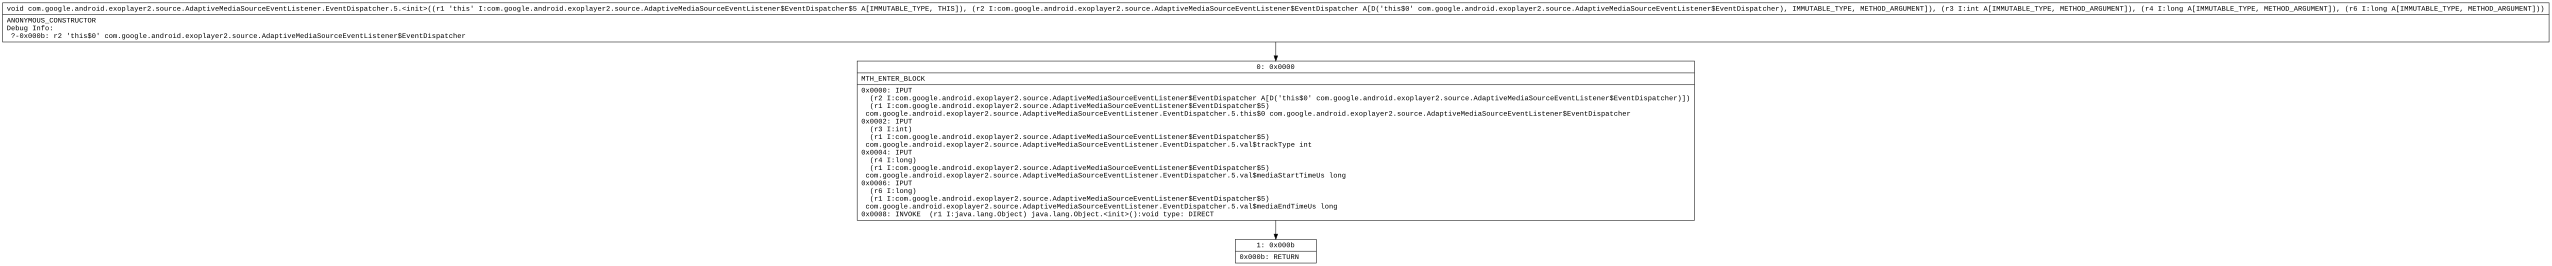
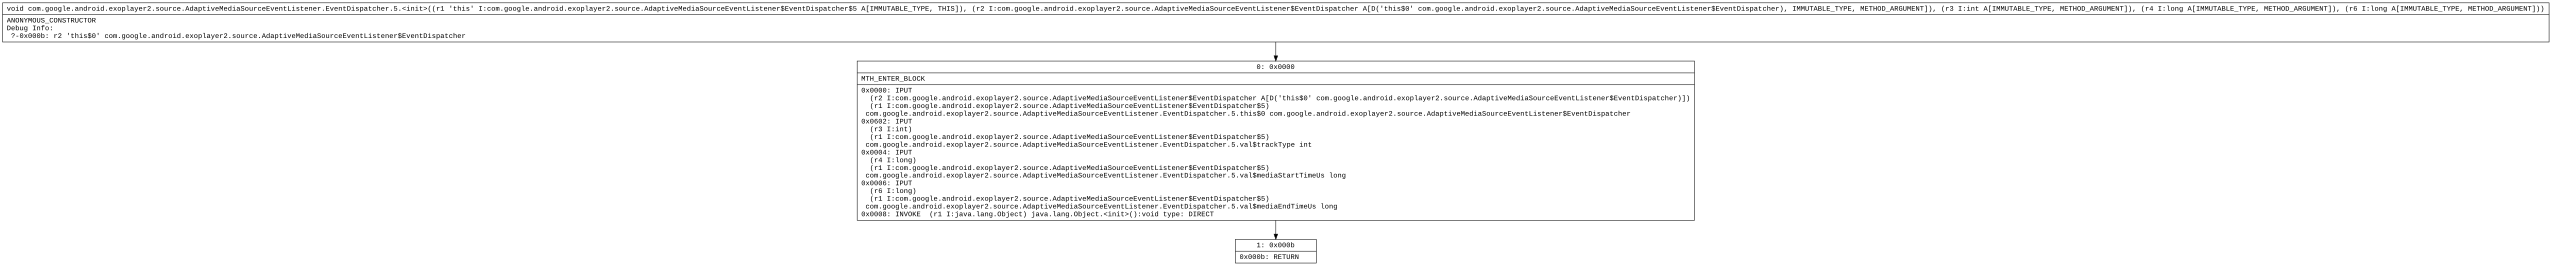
  digraph {
    fontname="Liberation Mono"
    node [shape=record fontname="Liberation Mono"]
    edge [fontname="Liberation Mono"]
-   n1 [label="{0\:\ 0x0000|MTH_ENTER_BLOCK\l|0x0000: IPUT  \l  (r2 I:com.google.android.exoplayer2.source.AdaptiveMediaSourceEventListener$EventDispatcher A[D('this$0' com.google.android.exoplayer2.source.AdaptiveMediaSourceEventListener$EventDispatcher)])\l  (r1 I:com.google.android.exoplayer2.source.AdaptiveMediaSourceEventListener$EventDispatcher$5)\l com.google.android.exoplayer2.source.AdaptiveMediaSourceEventListener.EventDispatcher.5.this$0 com.google.android.exoplayer2.source.AdaptiveMediaSourceEventListener$EventDispatcher \l0x0002: IPUT  \l  (r3 I:int)\l  (r1 I:com.google.android.exoplayer2.source.AdaptiveMediaSourceEventListener$EventDispatcher$5)\l com.google.android.exoplayer2.source.AdaptiveMediaSourceEventListener.EventDispatcher.5.val$trackType int \l0x0004: IPUT  \l  (r4 I:long)\l  (r1 I:com.google.android.exoplayer2.source.AdaptiveMediaSourceEventListener$EventDispatcher$5)\l com.google.android.exoplayer2.source.AdaptiveMediaSourceEventListener.EventDispatcher.5.val$mediaStartTimeUs long \l0x0006: IPUT  \l  (r6 I:long)\l  (r1 I:com.google.android.exoplayer2.source.AdaptiveMediaSourceEventListener$EventDispatcher$5)\l com.google.android.exoplayer2.source.AdaptiveMediaSourceEventListener.EventDispatcher.5.val$mediaEndTimeUs long \l0x0008: INVOKE  (r1 I:java.lang.Object) java.lang.Object.\<init\>():void type: DIRECT \l}"]
+   n1 [label="{0\:\ 0x0000|MTH_ENTER_BLOCK\l|0x0000: IPUT  \l  (r2 I:com.google.android.exoplayer2.source.AdaptiveMediaSourceEventListener$EventDispatcher A[D('this$0' com.google.android.exoplayer2.source.AdaptiveMediaSourceEventListener$EventDispatcher)])\l  (r1 I:com.google.android.exoplayer2.source.AdaptiveMediaSourceEventListener$EventDispatcher$5)\l com.google.android.exoplayer2.source.AdaptiveMediaSourceEventListener.EventDispatcher.5.this$0 com.google.android.exoplayer2.source.AdaptiveMediaSourceEventListener$EventDispatcher \l0x0602: IPUT  \l  (r3 I:int)\l  (r1 I:com.google.android.exoplayer2.source.AdaptiveMediaSourceEventListener$EventDispatcher$5)\l com.google.android.exoplayer2.source.AdaptiveMediaSourceEventListener.EventDispatcher.5.val$trackType int \l0x0004: IPUT  \l  (r4 I:long)\l  (r1 I:com.google.android.exoplayer2.source.AdaptiveMediaSourceEventListener$EventDispatcher$5)\l com.google.android.exoplayer2.source.AdaptiveMediaSourceEventListener.EventDispatcher.5.val$mediaStartTimeUs long \l0x0006: IPUT  \l  (r6 I:long)\l  (r1 I:com.google.android.exoplayer2.source.AdaptiveMediaSourceEventListener$EventDispatcher$5)\l com.google.android.exoplayer2.source.AdaptiveMediaSourceEventListener.EventDispatcher.5.val$mediaEndTimeUs long \l0x0008: INVOKE  (r1 I:java.lang.Object) java.lang.Object.\<init\>():void type: DIRECT \l}"]
    n2 [label="{1\:\ 0x000b|0x000b: RETURN   \l}"]
    n3 [label="{void com.google.android.exoplayer2.source.AdaptiveMediaSourceEventListener.EventDispatcher.5.\<init\>((r1 'this' I:com.google.android.exoplayer2.source.AdaptiveMediaSourceEventListener$EventDispatcher$5 A[IMMUTABLE_TYPE, THIS]), (r2 I:com.google.android.exoplayer2.source.AdaptiveMediaSourceEventListener$EventDispatcher A[D('this$0' com.google.android.exoplayer2.source.AdaptiveMediaSourceEventListener$EventDispatcher), IMMUTABLE_TYPE, METHOD_ARGUMENT]), (r3 I:int A[IMMUTABLE_TYPE, METHOD_ARGUMENT]), (r4 I:long A[IMMUTABLE_TYPE, METHOD_ARGUMENT]), (r6 I:long A[IMMUTABLE_TYPE, METHOD_ARGUMENT]))  | ANONYMOUS_CONSTRUCTOR\lDebug Info:\l  ?\-0x000b: r2 'this$0' com.google.android.exoplayer2.source.AdaptiveMediaSourceEventListener$EventDispatcher\l}"]
    n1 -> n2
    n3 -> n1
  }
